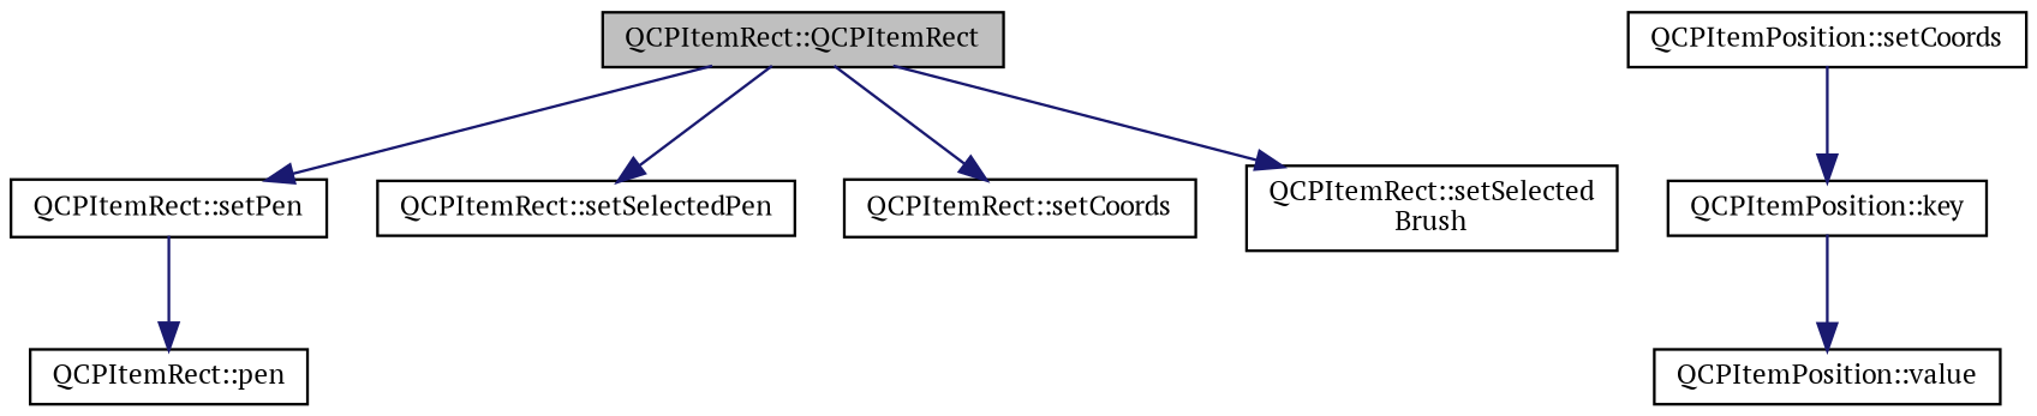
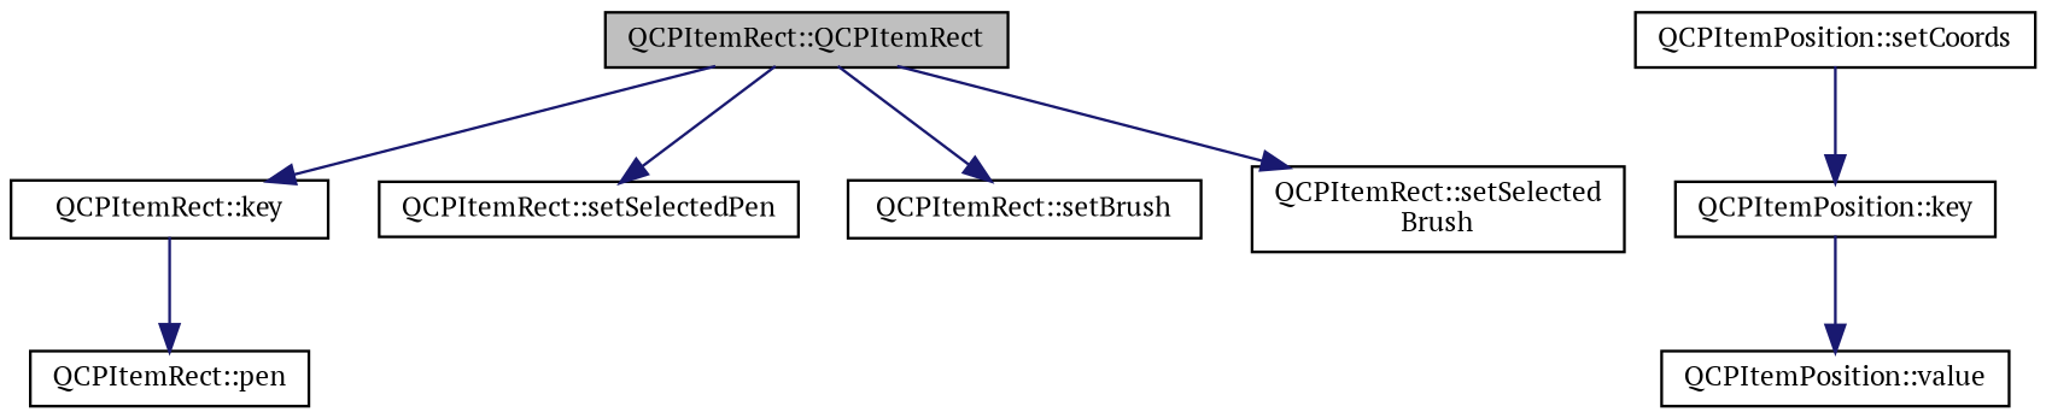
  digraph {
    fontname="PT Serif"
    rankdir=TB
    node [color=black fillcolor=white fontname="PT Serif" fontsize=10 shape=record style=filled]
    edge [color=midnightblue fontname="PT Serif" fontsize=10 labelfontname=Helvetica labelfontsize=10 style=solid]
    n1 [fillcolor=grey75 fontcolor=black height=0.2 label="QCPItemRect::QCPItemRect" width=0.4]
-   n2 [height=0.2 label="QCPItemRect::setPen" width=0.4]
+   n2 [height=0.2 label="QCPItemRect::key" width=0.4]
    n3 [height=0.2 label="QCPItemRect::setSelectedPen" width=0.4]
-   n4 [height=0.2 label="QCPItemRect::setCoords" width=0.4]
+   n4 [height=0.2 label="QCPItemRect::setBrush" width=0.4]
    n5 [height=0.2 label="QCPItemRect::setSelected\lBrush" width=0.4]
    n6 [height=0.2 label="QCPItemPosition::setCoords" width=0.4]
    n7 [height=0.2 label="QCPItemPosition::key" width=0.4]
    n8 [height=0.2 label="QCPItemRect::pen" width=0.4]
    n9 [height=0.2 label="QCPItemPosition::value" width=0.4]
    n1 -> n2
    n1 -> n3
    n1 -> n4
    n1 -> n5
    n2 -> n8
    n6 -> n7
    n7 -> n9
  }
